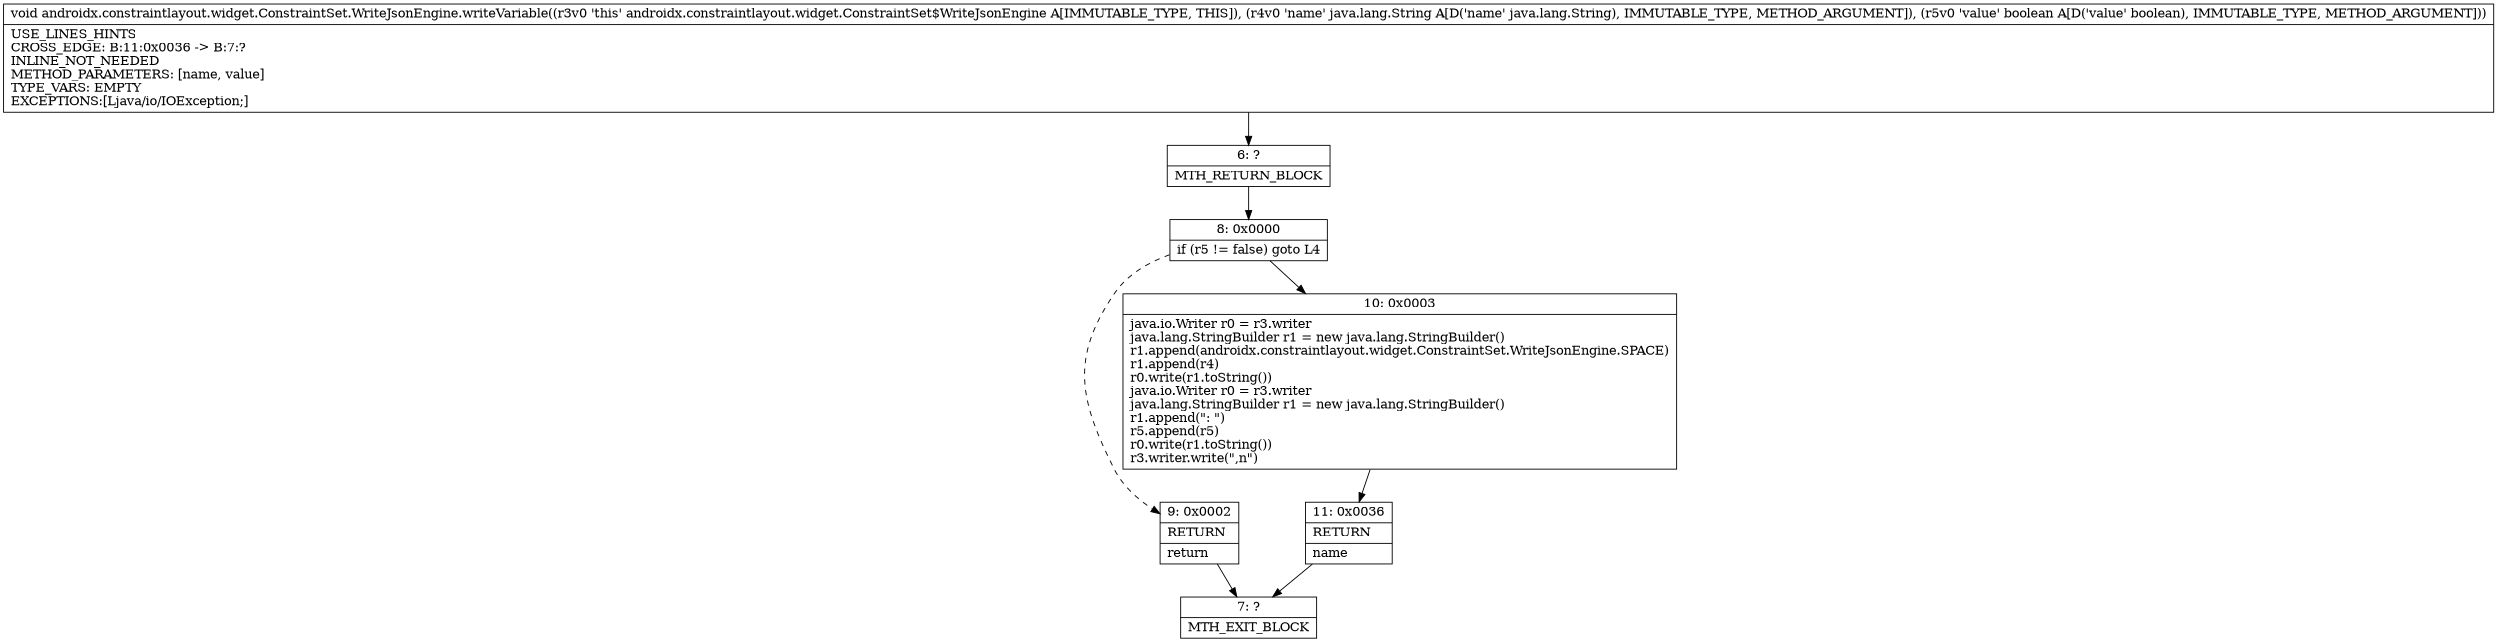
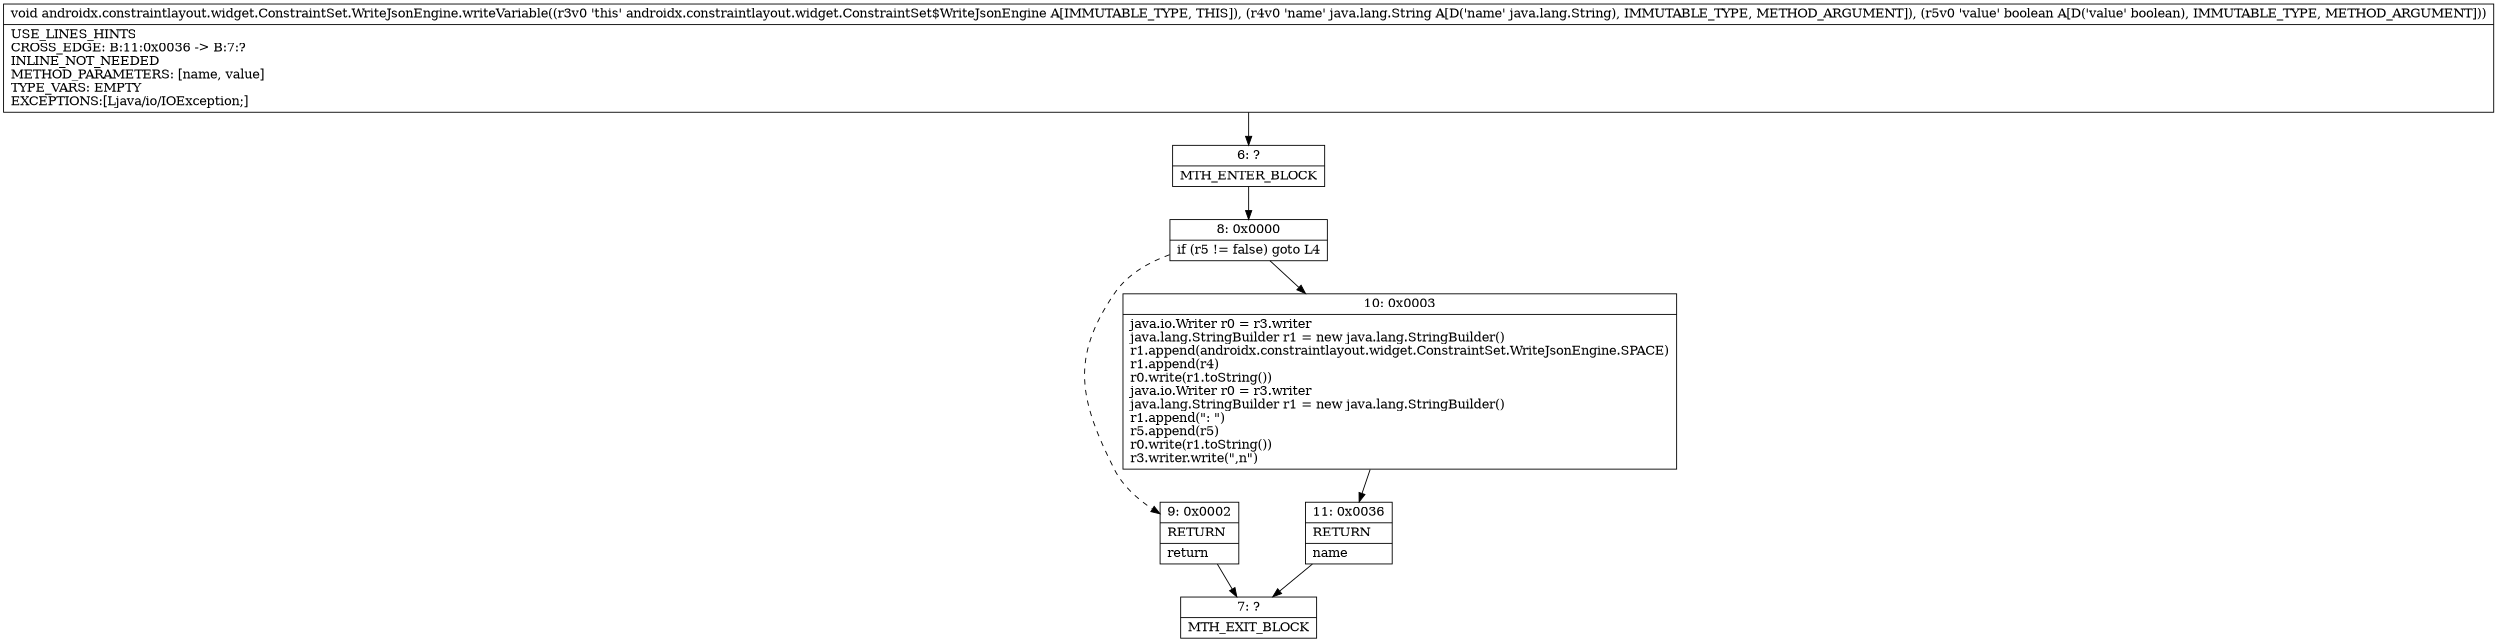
  digraph {
    node [shape=record]
-   n1 [label="{6\:\ ?|MTH_RETURN_BLOCK\l}"]
+   n1 [label="{6\:\ ?|MTH_ENTER_BLOCK\l}"]
    n2 [label="{8\:\ 0x0000|if (r5 != false) goto L4\l}"]
    n3 [label="{9\:\ 0x0002|RETURN\l|return\l}"]
    n4 [label="{10\:\ 0x0003|java.io.Writer r0 = r3.writer\ljava.lang.StringBuilder r1 = new java.lang.StringBuilder()\lr1.append(androidx.constraintlayout.widget.ConstraintSet.WriteJsonEngine.SPACE)\lr1.append(r4)\lr0.write(r1.toString())\ljava.io.Writer r0 = r3.writer\ljava.lang.StringBuilder r1 = new java.lang.StringBuilder()\lr1.append(\": \")\lr5.append(r5)\lr0.write(r1.toString())\lr3.writer.write(\",n\")\l}"]
    n5 [label="{7\:\ ?|MTH_EXIT_BLOCK\l}"]
    n6 [label="{11\:\ 0x0036|RETURN\l|name\l}"]
    n7 [label="{void androidx.constraintlayout.widget.ConstraintSet.WriteJsonEngine.writeVariable((r3v0 'this' androidx.constraintlayout.widget.ConstraintSet$WriteJsonEngine A[IMMUTABLE_TYPE, THIS]), (r4v0 'name' java.lang.String A[D('name' java.lang.String), IMMUTABLE_TYPE, METHOD_ARGUMENT]), (r5v0 'value' boolean A[D('value' boolean), IMMUTABLE_TYPE, METHOD_ARGUMENT]))  | USE_LINES_HINTS\lCROSS_EDGE: B:11:0x0036 \-\> B:7:?\lINLINE_NOT_NEEDED\lMETHOD_PARAMETERS: [name, value]\lTYPE_VARS: EMPTY\lEXCEPTIONS:[Ljava\/io\/IOException;]\l}"]
    n1 -> n2
    n2 -> n3 [style=dashed]
    n2 -> n4
    n3 -> n5
    n4 -> n6
    n6 -> n5
    n7 -> n1
  }
